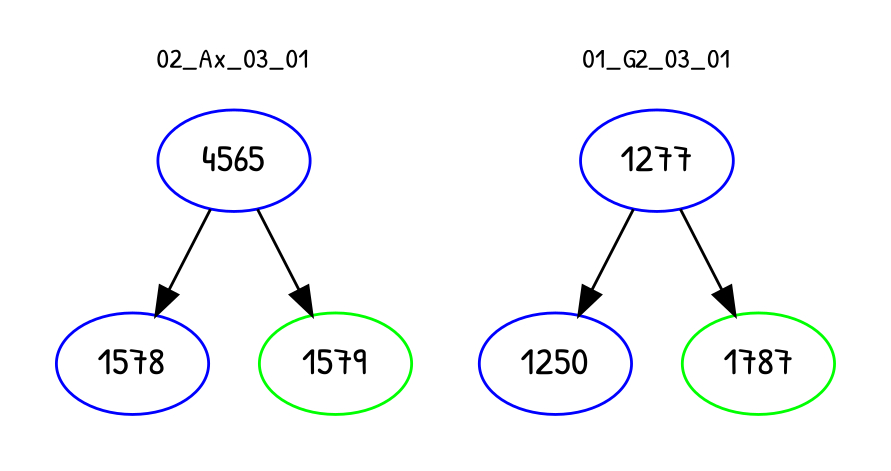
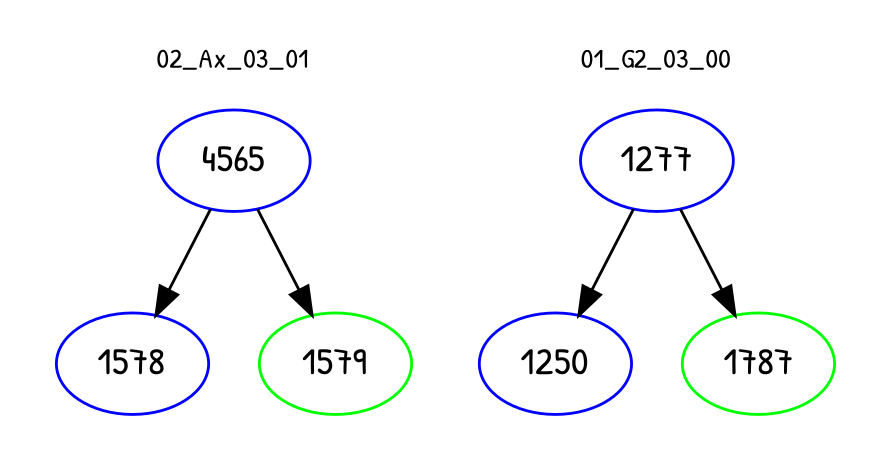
  digraph {
    fontname="Patrick Hand"
    node [color=blue fontname="Patrick Hand"]
    edge [color=black fontname="Patrick Hand"]
    n1 [label=4565]
    n2 [label=1578]
    n3 [color=green label=1579]
    n4 [label=1277]
    n5 [label=1250]
    n6 [color=green label=1787]
    subgraph cluster_1 {
      color=white
      fontsize=10
      label="02_Ax_03_01"
      n1
      n2
      n3
    }
    subgraph cluster_2 {
      color=white
      fontsize=10
-     label="01_G2_03_01"
+     label="01_G2_03_00"
      n4
      n5
      n6
    }
    n1 -> n2
    n1 -> n3
    n4 -> n5
    n4 -> n6
  }
